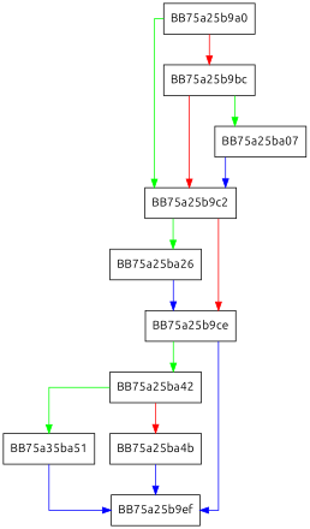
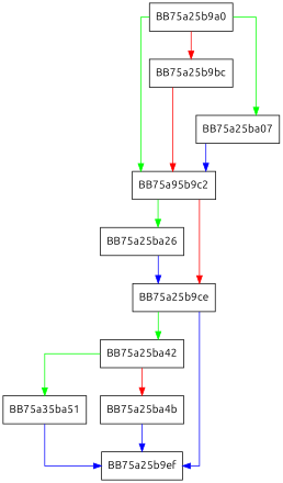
  digraph {
    fontname=Ubuntu
    splines=ortho
    node [fontname=Ubuntu shape=box]
    edge [color=green fontname=Ubuntu]
    BB75a25b9a0
-   BB75a25b9c2
+   BB75a25b9c2 [label=BB75a95b9c2]
    BB75a25b9bc
    BB75a25ba26
    BB75a25b9ce
    BB75a25ba07
    BB75a25ba42
    BB75a25b9ef
    n9 [label=BB75a35ba51]
    BB75a25ba4b
    BB75a25b9a0 -> BB75a25b9c2
    BB75a25b9a0 -> BB75a25b9bc [color=red]
    BB75a25b9c2 -> BB75a25ba26
    BB75a25b9c2 -> BB75a25b9ce [color=red]
    BB75a25b9bc -> BB75a25b9c2 [color=red]
-   BB75a25b9bc -> BB75a25ba07
+   BB75a25b9a0 -> BB75a25ba07
    BB75a25ba26 -> BB75a25b9ce [color=blue]
    BB75a25b9ce -> BB75a25ba42
    BB75a25b9ce -> BB75a25b9ef [color=blue]
    BB75a25ba07 -> BB75a25b9c2 [color=blue]
    BB75a25ba42 -> n9
    BB75a25ba42 -> BB75a25ba4b [color=red]
    n9 -> BB75a25b9ef [color=blue]
    BB75a25ba4b -> BB75a25b9ef [color=blue]
  }
